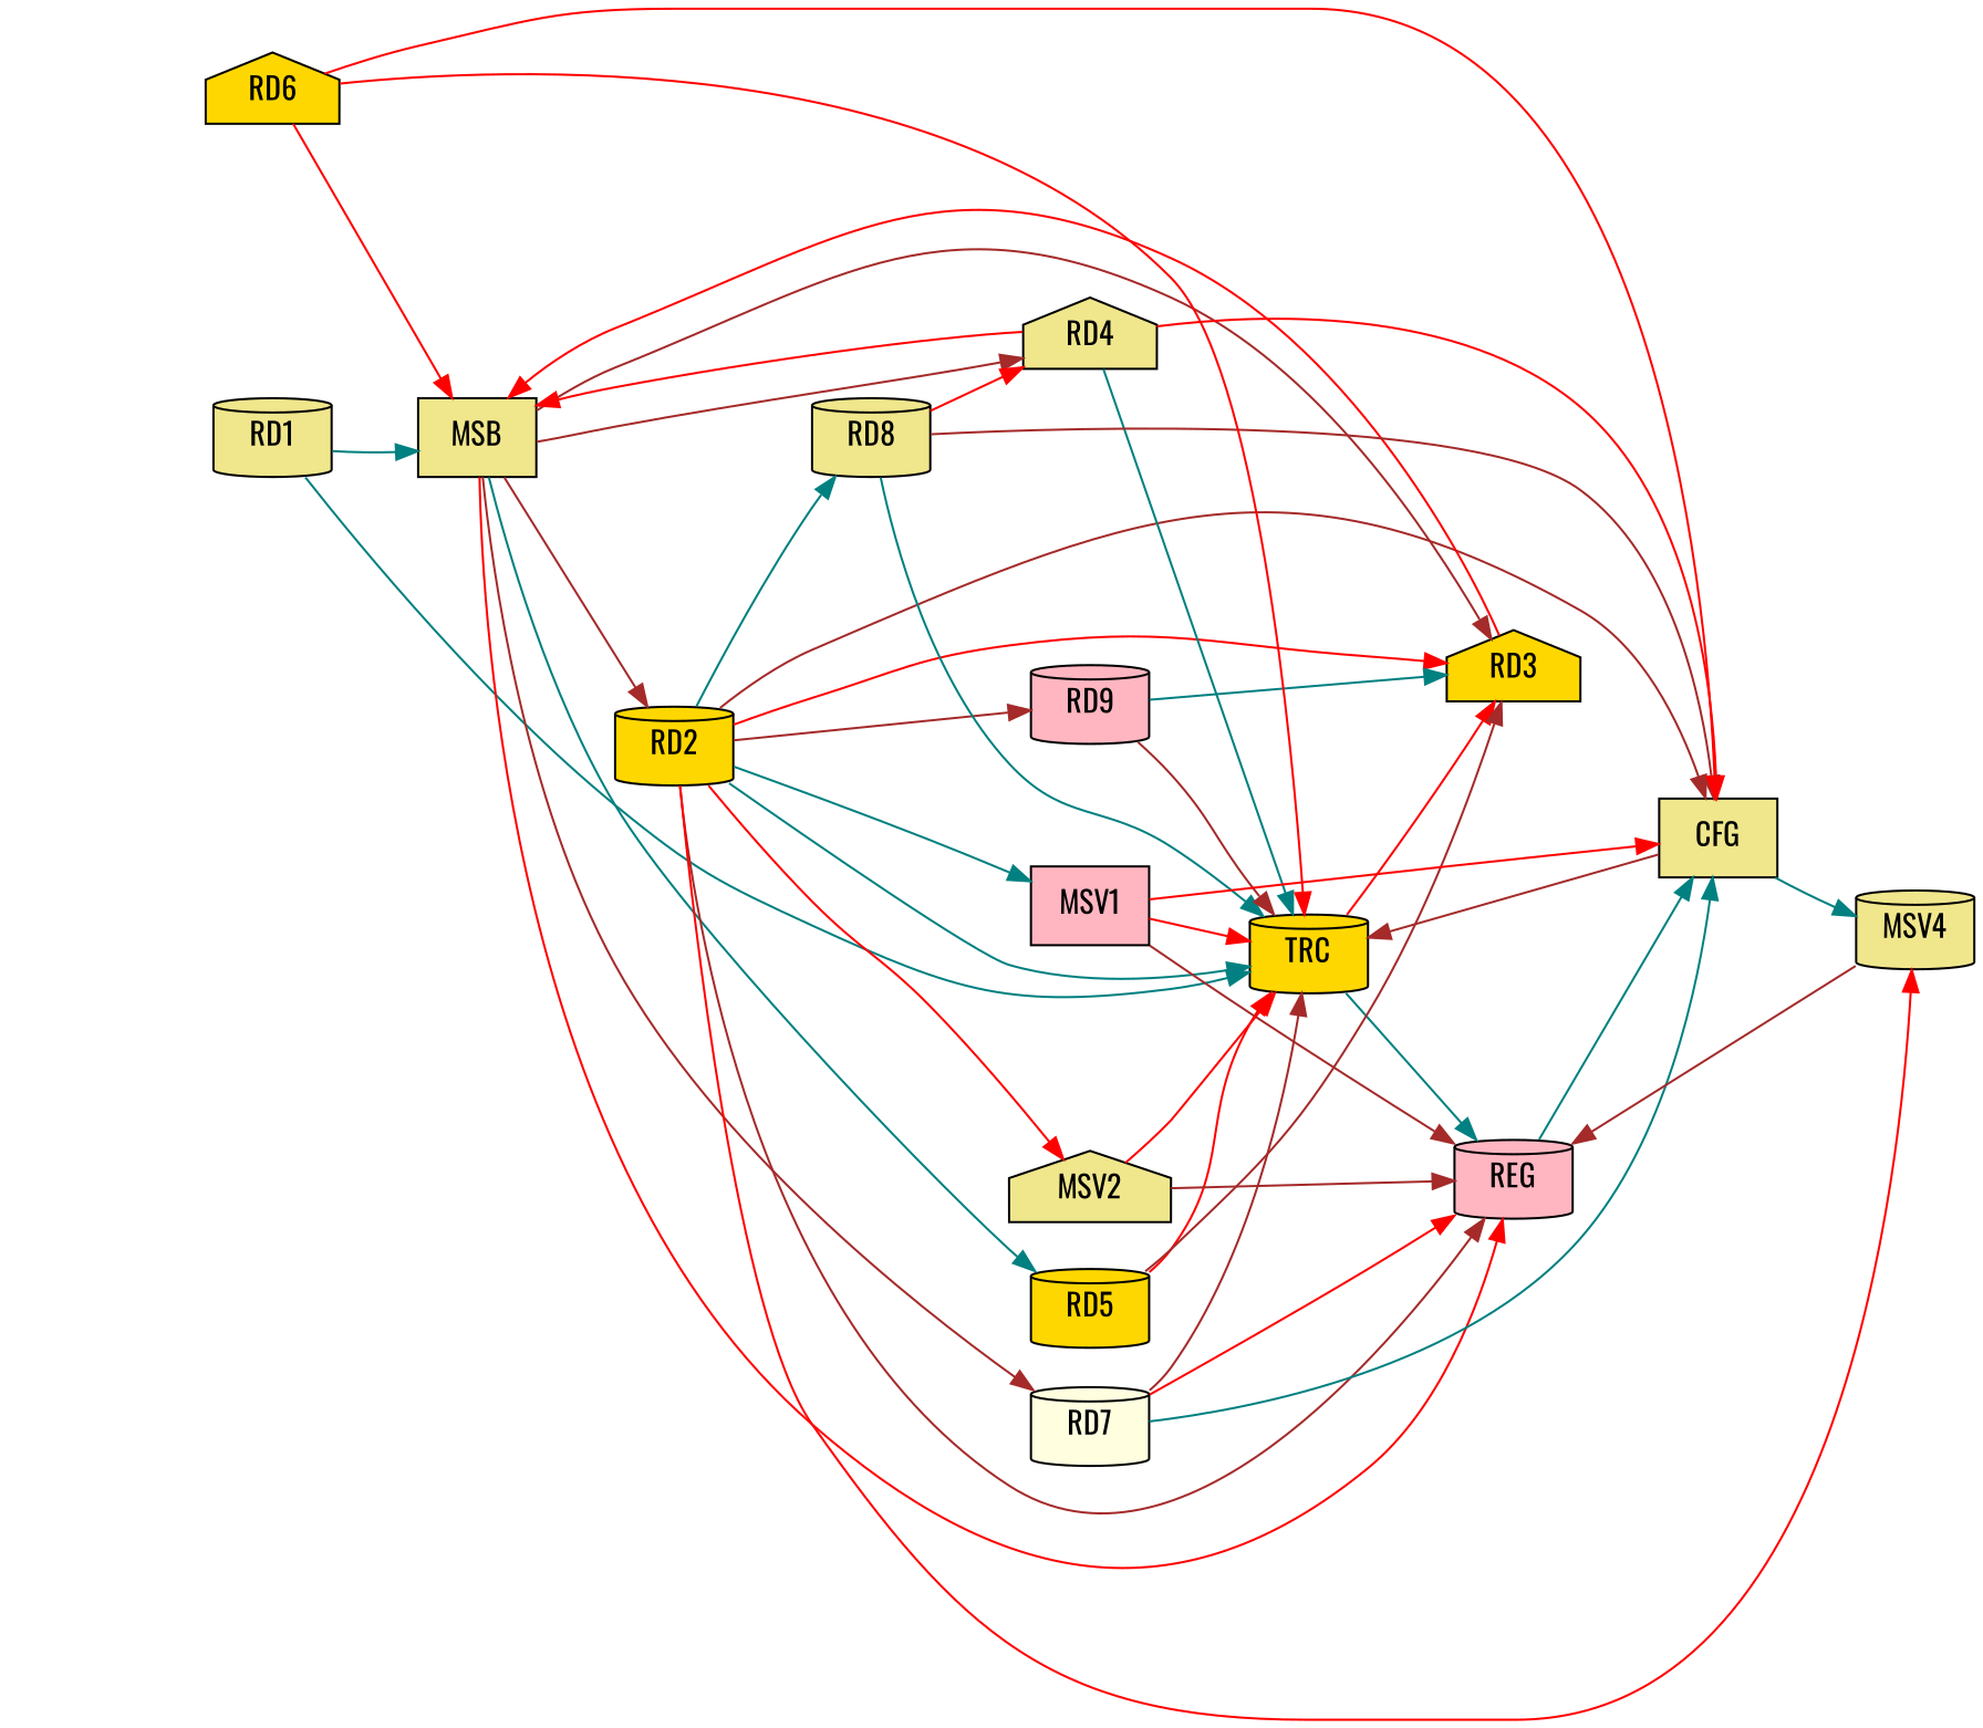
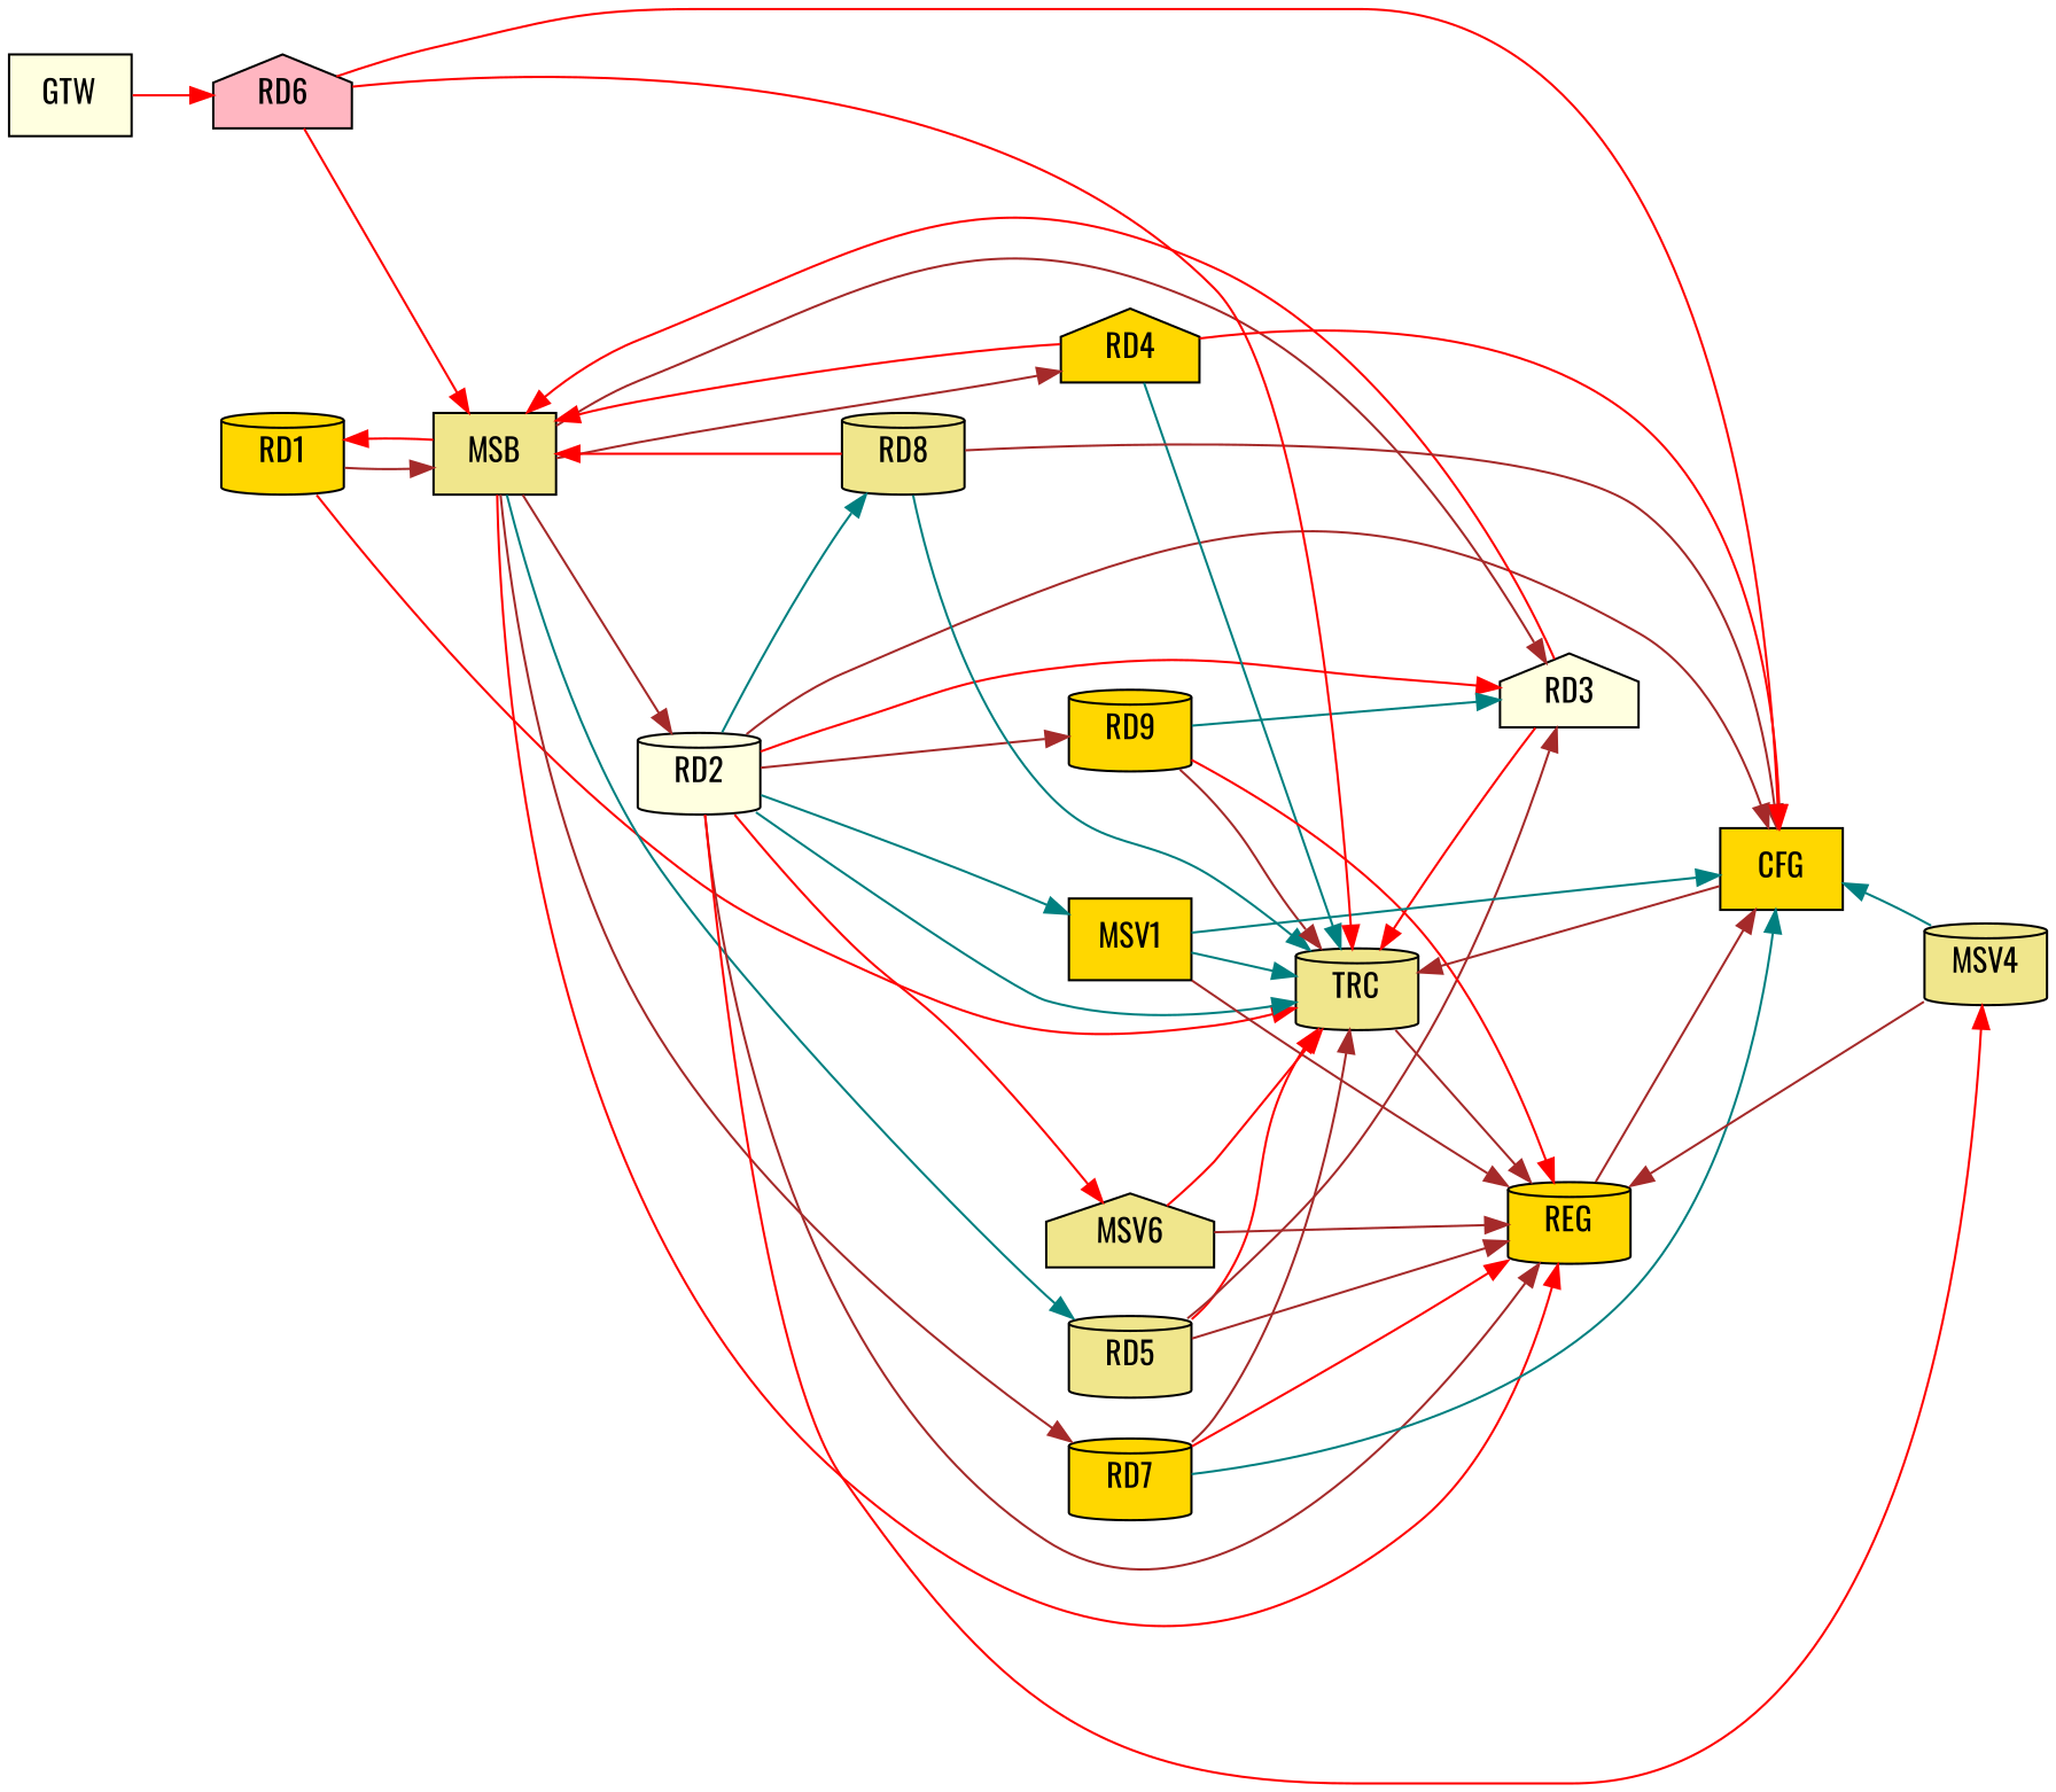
  strict digraph {
    fontname=Oswald
    rankdir=LR
    node [fillcolor=khaki fontname=Oswald shape=cylinder style=filled]
    edge [color=red fontname=Oswald]
-   n1 [label=RD1]
+   n1 [fillcolor=gold label=RD1]
    n2 [label=MSB shape=box]
-   n3 [fillcolor=gold label=TRC]
-   n4 [fillcolor=gold label=RD2]
-   n5 [fillcolor=gold label=RD3 shape=house]
-   n6 [fillcolor=lightpink label=REG]
-   n7 [label=RD4 shape=house]
-   n8 [fillcolor=gold label=RD5]
-   n9 [fillcolor=lightyellow label=RD7]
+   n3 [label=TRC]
+   n4 [fillcolor=lightyellow label=RD2]
+   n5 [fillcolor=lightyellow label=RD3 shape=house]
+   n6 [fillcolor=gold label=REG]
+   n7 [fillcolor=gold label=RD4 shape=house]
+   n8 [label=RD5]
+   n9 [fillcolor=gold label=RD7]
    n10 [label=RD8]
-   n11 [fillcolor=lightpink label=RD9]
-   n12 [label=CFG shape=box]
-   n13 [fillcolor=lightpink label=MSV1 shape=box]
-   n14 [label=MSV2 shape=house]
+   n11 [fillcolor=gold label=RD9]
+   n12 [fillcolor=gold label=CFG shape=box]
+   n13 [fillcolor=gold label=MSV1 shape=box]
+   n14 [label=MSV6 shape=house]
    n15 [label=MSV4]
-   n16 [fillcolor=gold label=RD6 shape=house]
-   n1 -> n2 [color=teal]
-   n1 -> n3 [color=teal]
+   n16 [fillcolor=lightpink label=RD6 shape=house]
+   n17 [fillcolor=lightyellow label=GTW shape=box]
+   n1 -> n2 [color=brown]
+   n1 -> n3
+   n2 -> n1
    n2 -> n4 [color=brown]
    n2 -> n5 [color=brown]
    n2 -> n6
    n2 -> n7 [color=brown]
    n2 -> n8 [color=teal]
    n2 -> n9 [color=brown]
-   n3 -> n6 [color=teal]
+   n3 -> n6 [color=brown]
    n4 -> n3 [color=teal]
    n4 -> n5
    n4 -> n6 [color=brown]
    n4 -> n10 [color=teal]
    n4 -> n11 [color=brown]
    n4 -> n12 [color=brown]
    n4 -> n13 [color=teal]
    n4 -> n14
    n4 -> n15
    n5 -> n2
-   n3 -> n5
-   n6 -> n12 [color=teal]
+   n5 -> n3
+   n6 -> n12 [color=brown]
    n7 -> n2
    n7 -> n3 [color=teal]
    n7 -> n12
    n8 -> n3
    n8 -> n5 [color=brown]
+   n8 -> n6 [color=brown]
    n9 -> n3 [color=brown]
    n9 -> n6
    n9 -> n12 [color=teal]
-   n10 -> n7
+   n10 -> n2
    n10 -> n3 [color=teal]
    n10 -> n12 [color=brown]
    n11 -> n3 [color=brown]
    n11 -> n5 [color=teal]
+   n11 -> n6
    n12 -> n3 [color=brown]
-   n13 -> n3
+   n13 -> n3 [color=teal]
    n13 -> n6 [color=brown]
-   n13 -> n12
+   n13 -> n12 [color=teal]
    n14 -> n3
    n14 -> n6 [color=brown]
    n15 -> n6 [color=brown]
-   n12 -> n15 [color=teal]
+   n15 -> n12 [color=teal]
    n16 -> n2
    n16 -> n3
    n16 -> n12
+   n17 -> n16
  }
